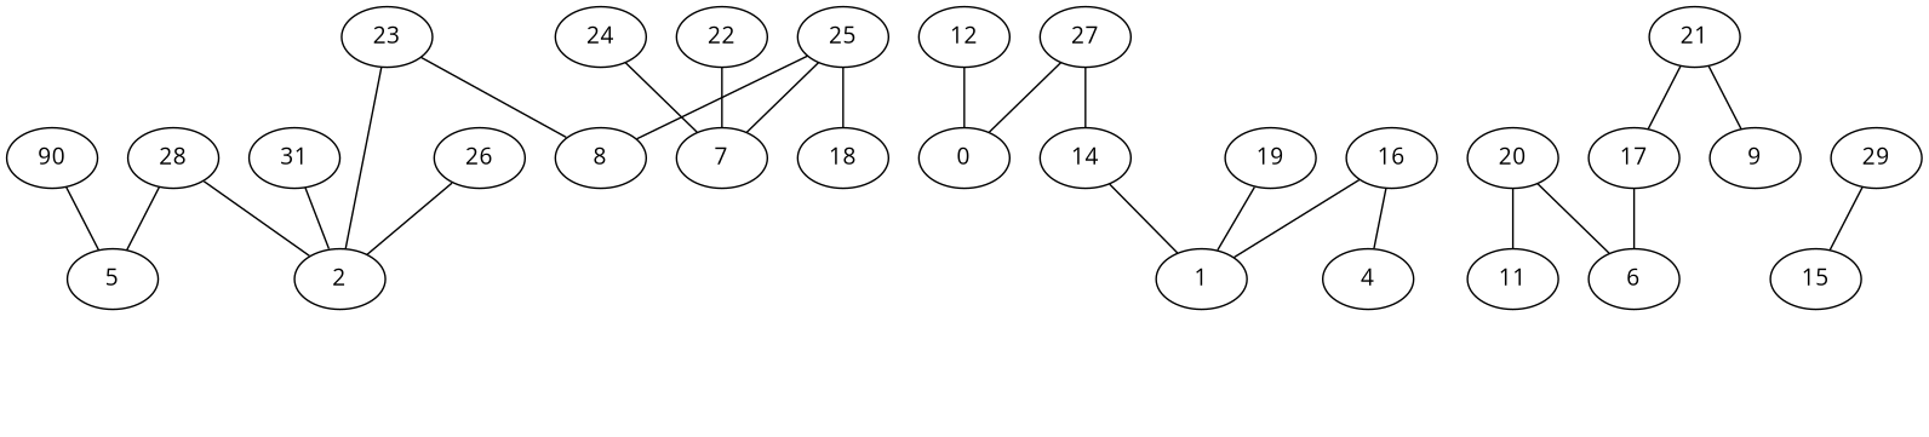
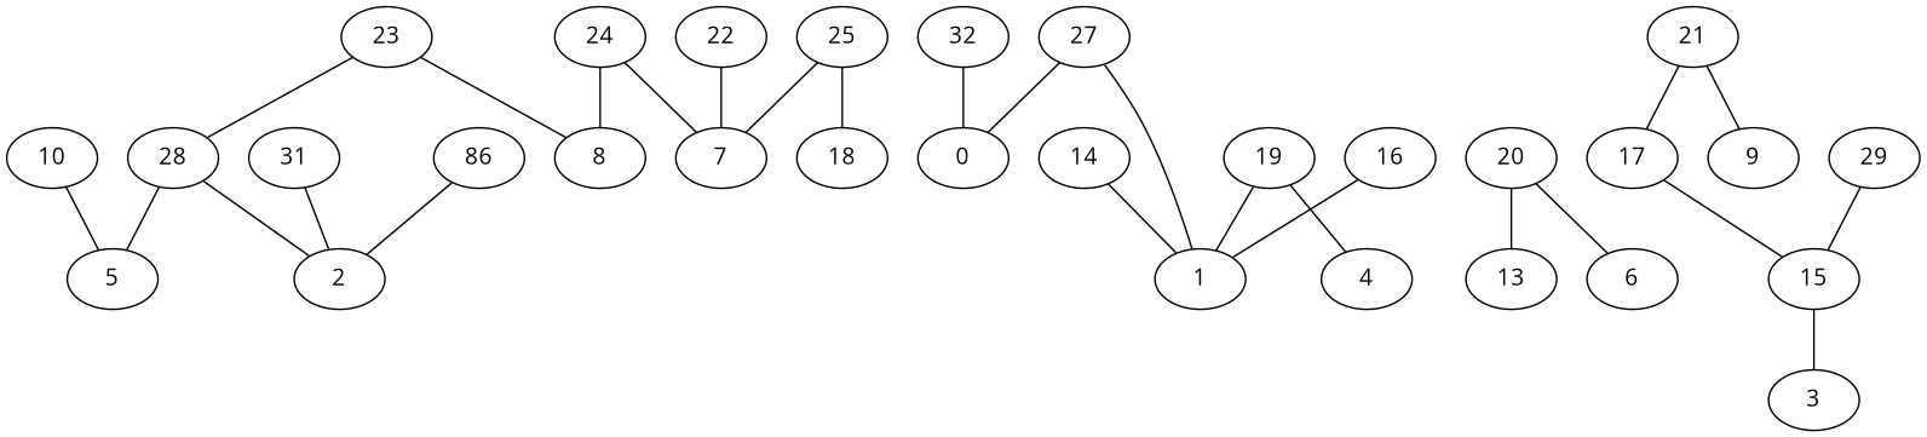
  graph {
    fontname="Open Sans"
    node [fontname="Open Sans"]
    edge [fontname="Open Sans"]
-   10 [label=90]
+   10
    5
    n3 [label=31]
    2
-   12
+   12 [label=32]
    0
    14
    1
    15
+   3
    16
    17
    6
    19
    4
    20
-   13 [label=11]
+   13
    21
    9
    22
    7
    23
    8
    24
    25
    18
-   26
+   26 [label=86]
    27
    28
    29
    10 -- 5
    n3 -- 2
    12 -- 0
    14 -- 1
+   15 -- 3
    16 -- 1
-   17 -- 6
+   17 -- 15
    19 -- 1
-   16 -- 4
+   19 -- 4
    20 -- 6
    20 -- 13
    21 -- 17
    21 -- 9
    22 -- 7
-   23 -- 2
+   23 -- 28
    23 -- 8
    24 -- 7
-   25 -- 8
+   24 -- 8
    25 -- 7
    25 -- 18
    26 -- 2
    27 -- 0
-   27 -- 14
+   27 -- 1
    28 -- 5
    28 -- 2
    29 -- 15
  }
